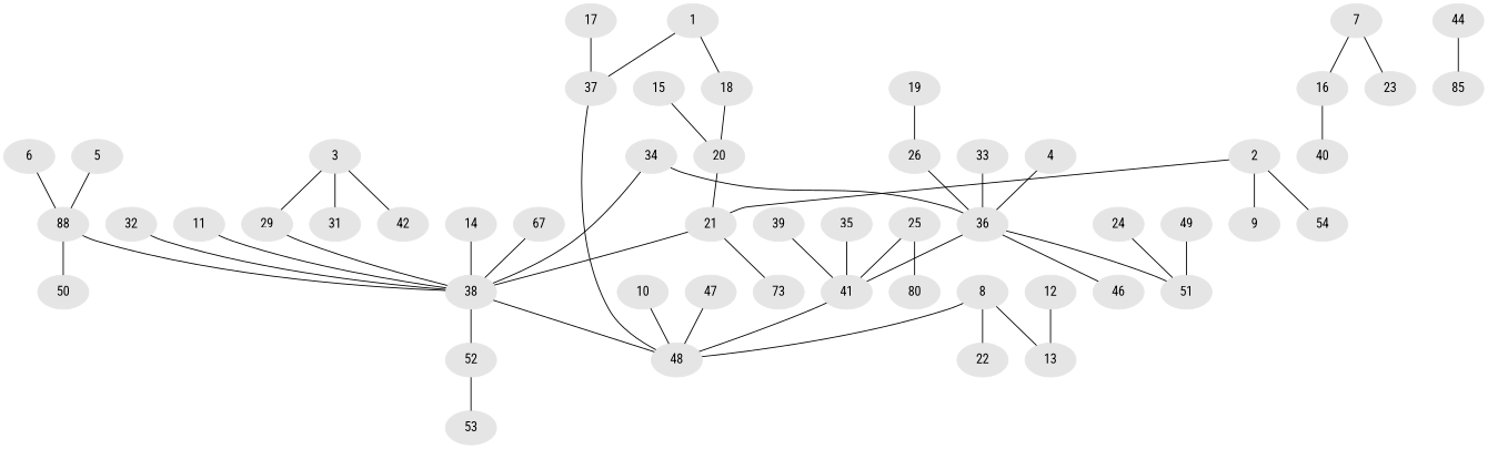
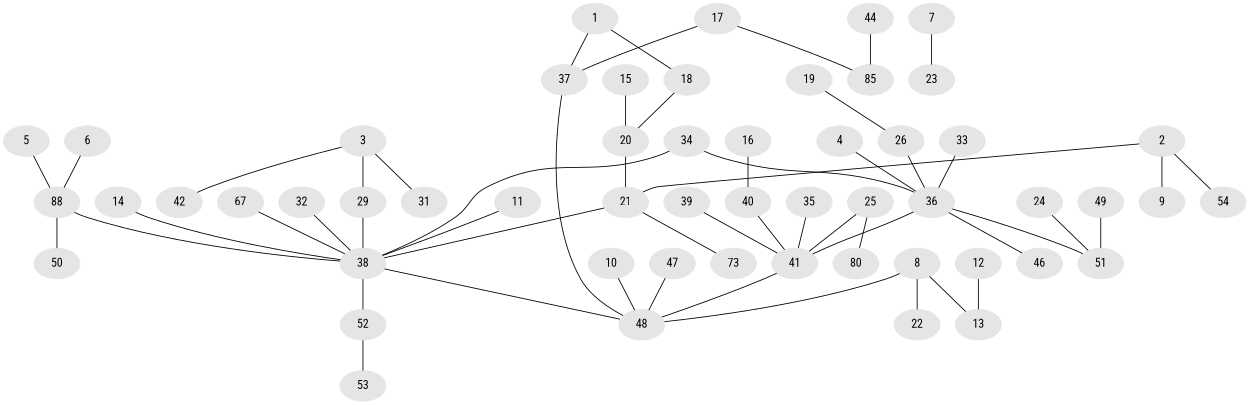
  graph {
    fontname="Roboto Condensed"
    node [color=gray90 fontname="Roboto Condensed" style=filled]
    edge [fontname="Roboto Condensed" weight=1.0]
    1
    18
    37
    20
    48
    2
    9
    21
    54
    38
    n11 [label=73]
    3
    29
    31
    42
    32
    4
    36
    51
    41
    46
    n22 [label=88]
    5
    50
    6
    7
    16
    23
    40
    8
    13
    22
    10
    11
    52
    12
    14
    15
    17
    n40 [label=85]
    19
    26
    24
    n44 [label=80]
    25
    n46 [label=67]
    33
    34
    35
    53
    39
    44
    47
    49
    1 -- 18
    1 -- 37
    18 -- 20
    37 -- 48
    20 -- 21
    2 -- 9
    2 -- 21
    2 -- 54
    21 -- 38
    21 -- n11
    38 -- 48
    38 -- 52
    3 -- 29
    3 -- 31
    3 -- 42
    29 -- 38
    32 -- 38
    4 -- 36
    36 -- 51
    36 -- 41
    36 -- 46
    41 -- 48
    n22 -- 38
    n22 -- 50
    5 -- n22
    6 -- n22
-   7 -- 16
    7 -- 23
    16 -- 40
+   40 -- 41
    8 -- 48
    8 -- 13
    8 -- 22
    10 -- 48
    11 -- 38
    52 -- 53
    12 -- 13
    14 -- 38
    15 -- 20
    17 -- 37
+   17 -- n40
    19 -- 26
    26 -- 36
    24 -- 51
    25 -- 41
    25 -- n44
    n46 -- 38
    33 -- 36
    34 -- 38
    34 -- 36 [weight=2.0]
    35 -- 41
    39 -- 41
    44 -- n40
    47 -- 48
    49 -- 51
  }
